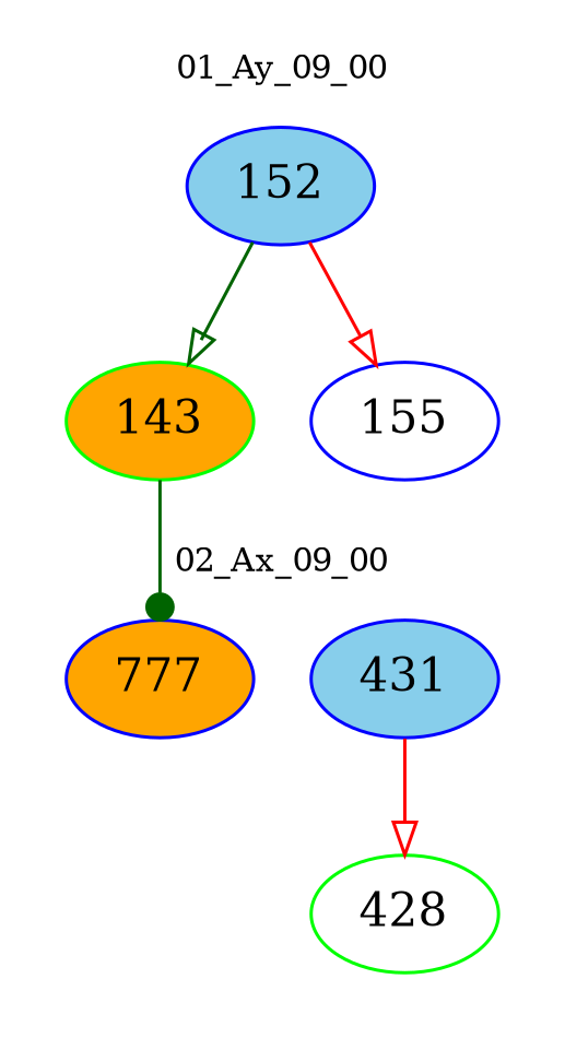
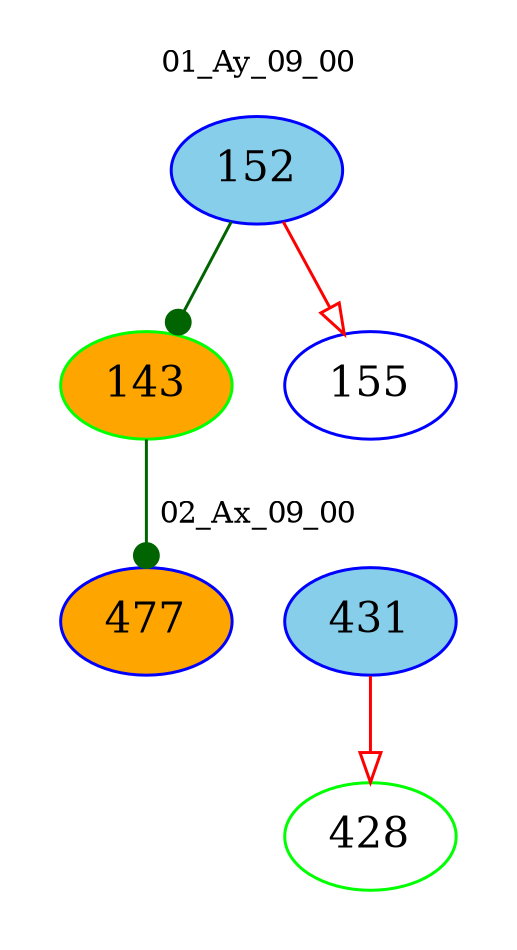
  digraph {
    node [color=blue fillcolor=skyblue style=filled]
    edge [arrowhead=onormal color=red]
    n1 [label=431]
    n2 [color=green fillcolor=white label=428]
-   n3 [fillcolor=orange label=777]
+   n3 [fillcolor=orange label=477]
    n4 [label=152]
    n5 [color=green fillcolor=orange label=143]
    n6 [fillcolor=white label=155]
    subgraph cluster_1 {
      color=white
      fontsize=10
      label="02_Ax_09_00"
      n1
      n2
      n3
    }
    subgraph cluster_2 {
      color=white
      fontsize=10
      label="01_Ay_09_00"
      n4
      n5
      n6
    }
    n1 -> n2
-   n4 -> n5 [color=darkgreen]
+   n4 -> n5 [arrowhead=dot color=darkgreen]
    n4 -> n6
    n5 -> n3 [arrowhead=dot color=darkgreen]
  }
